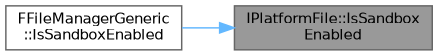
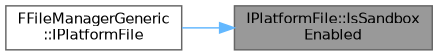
  digraph {
    rankdir=RL
    node [fontname=Helvetica fontsize=10 shape=box style=filled]
    n1 [color=gray40 fillcolor=grey60 fontcolor=black height=0.2 label="IPlatformFile::IsSandbox\lEnabled" width=0.4]
-   n2 [color=grey40 fillcolor=white height=0.2 label="FFileManagerGeneric\l::IsSandboxEnabled" width=0.4]
+   n2 [color=grey40 fillcolor=white height=0.2 label="FFileManagerGeneric\l::IPlatformFile" width=0.4]
    n1 -> n2 [color=steelblue1 dir=back fontname=Helvetica fontsize=10 labelfontname=Helvetica labelfontsize=10 style=solid]
  }
